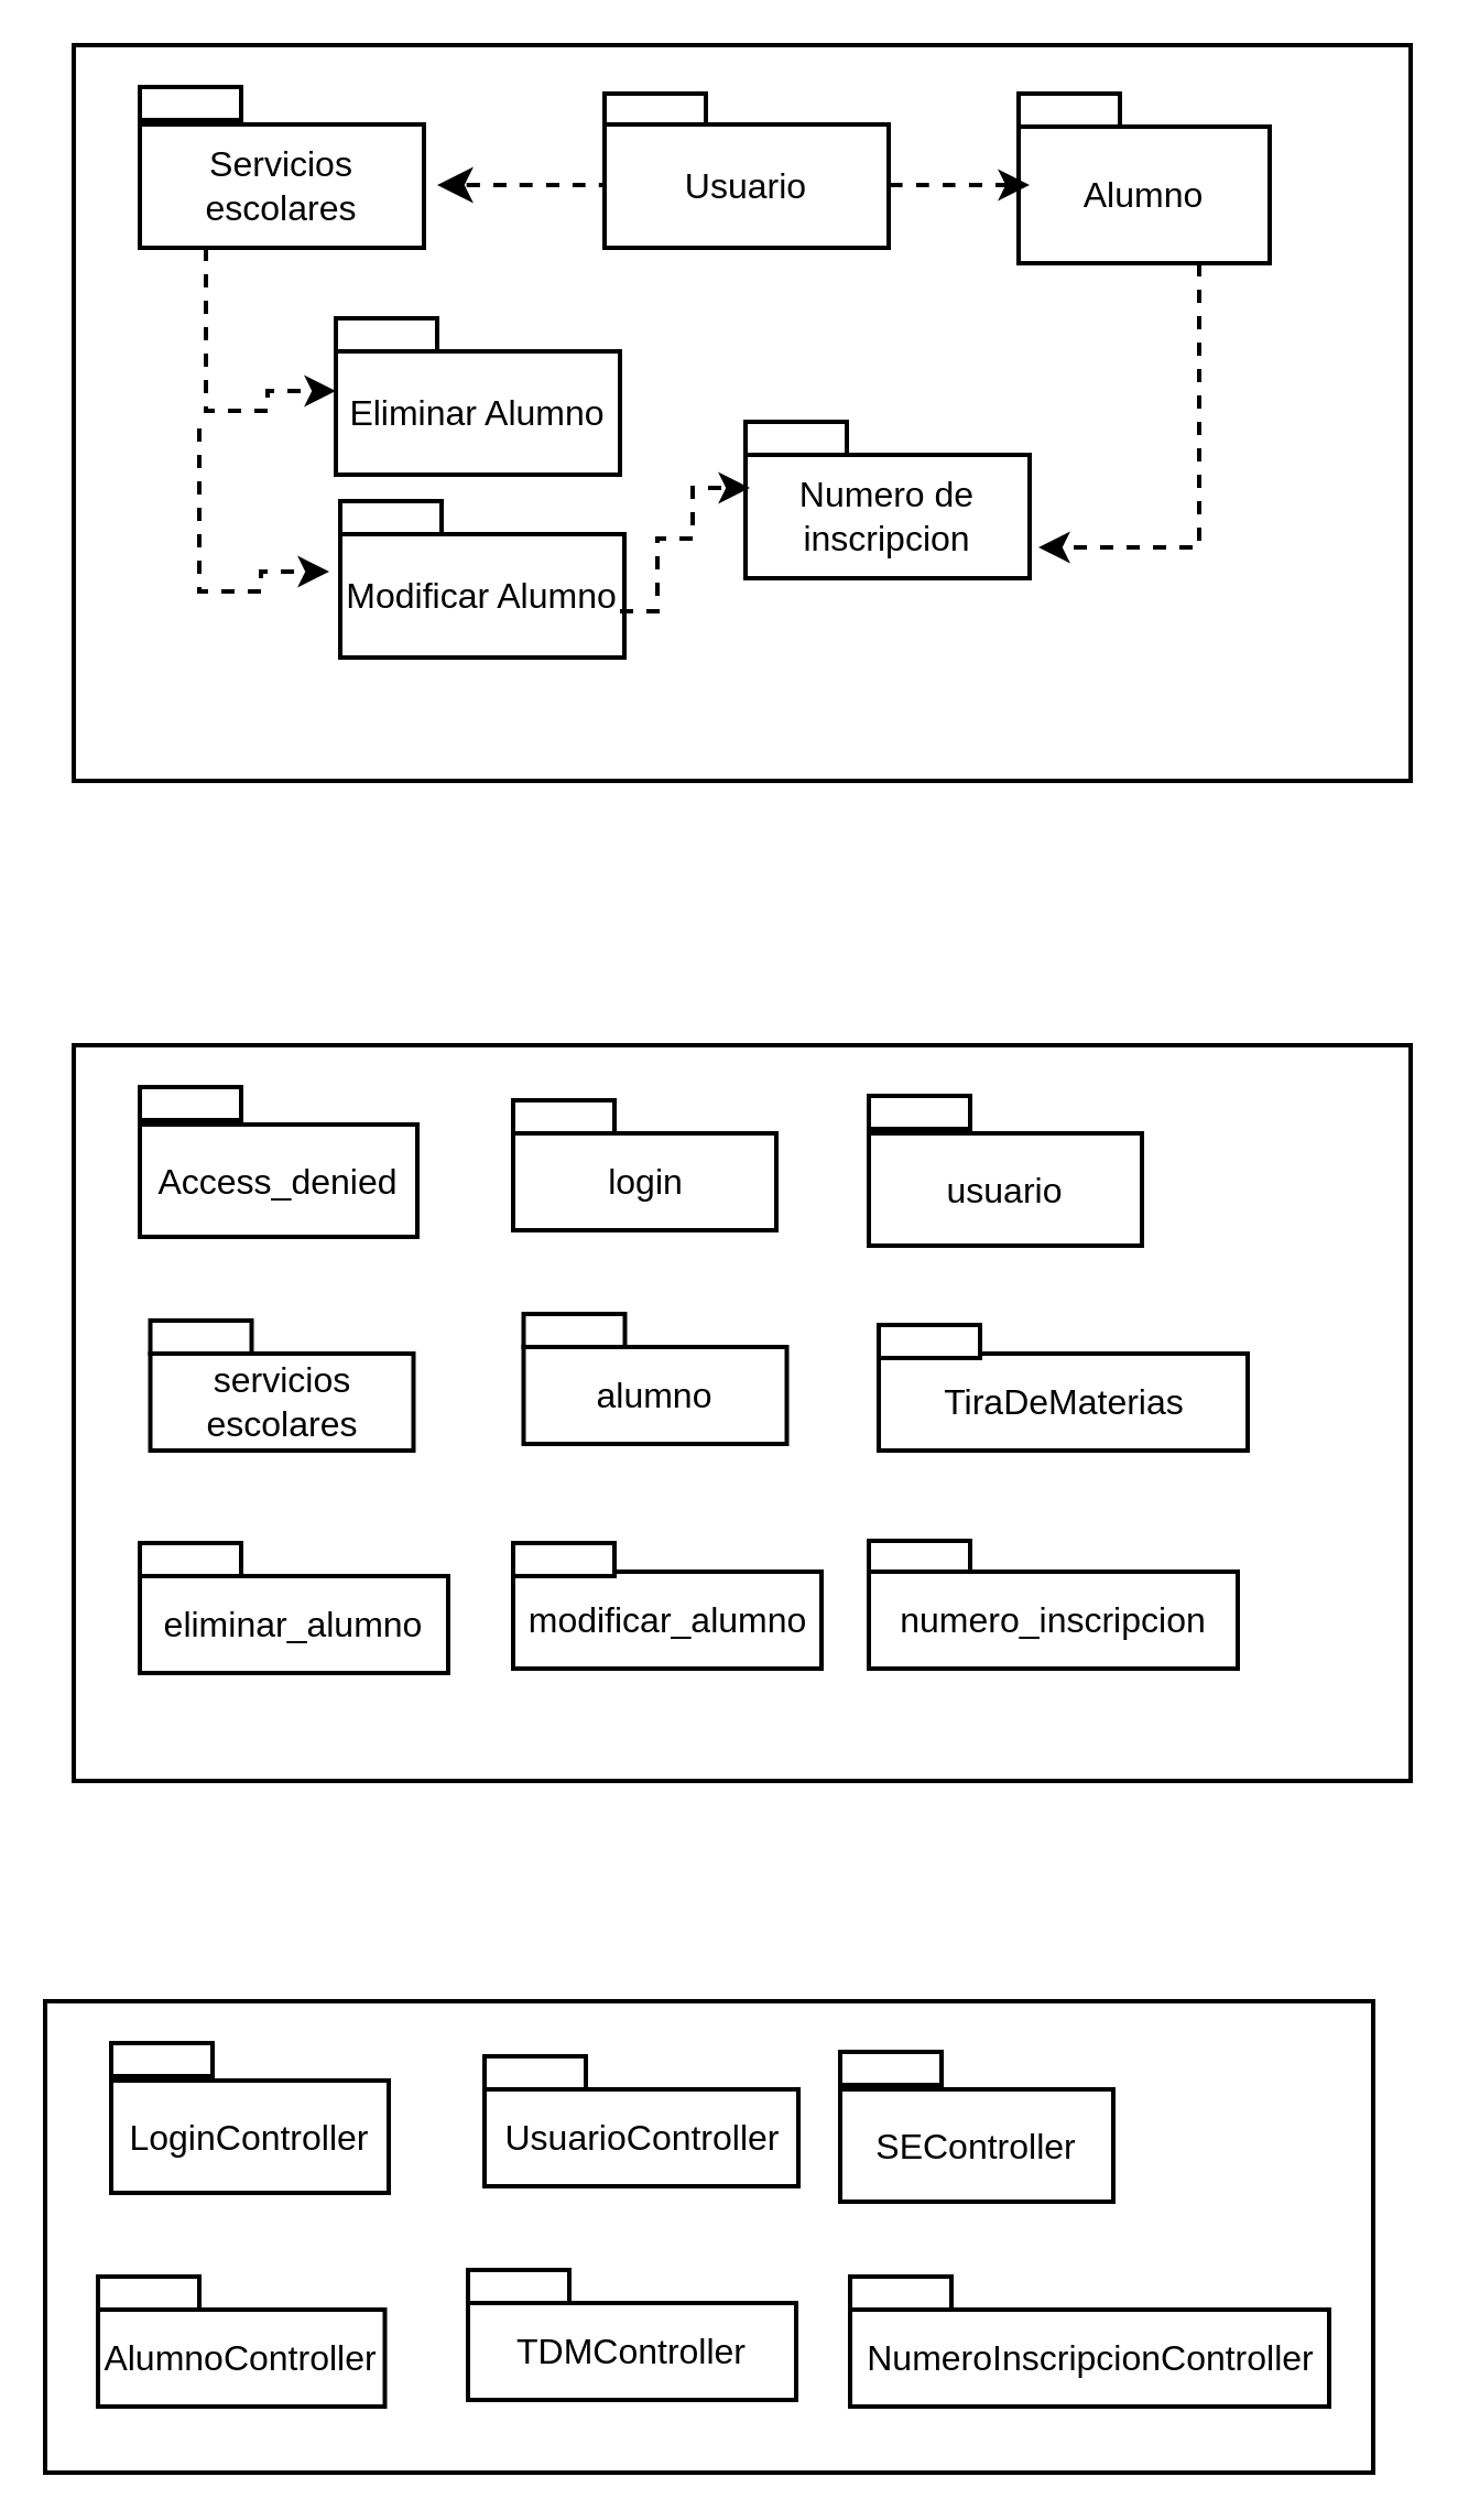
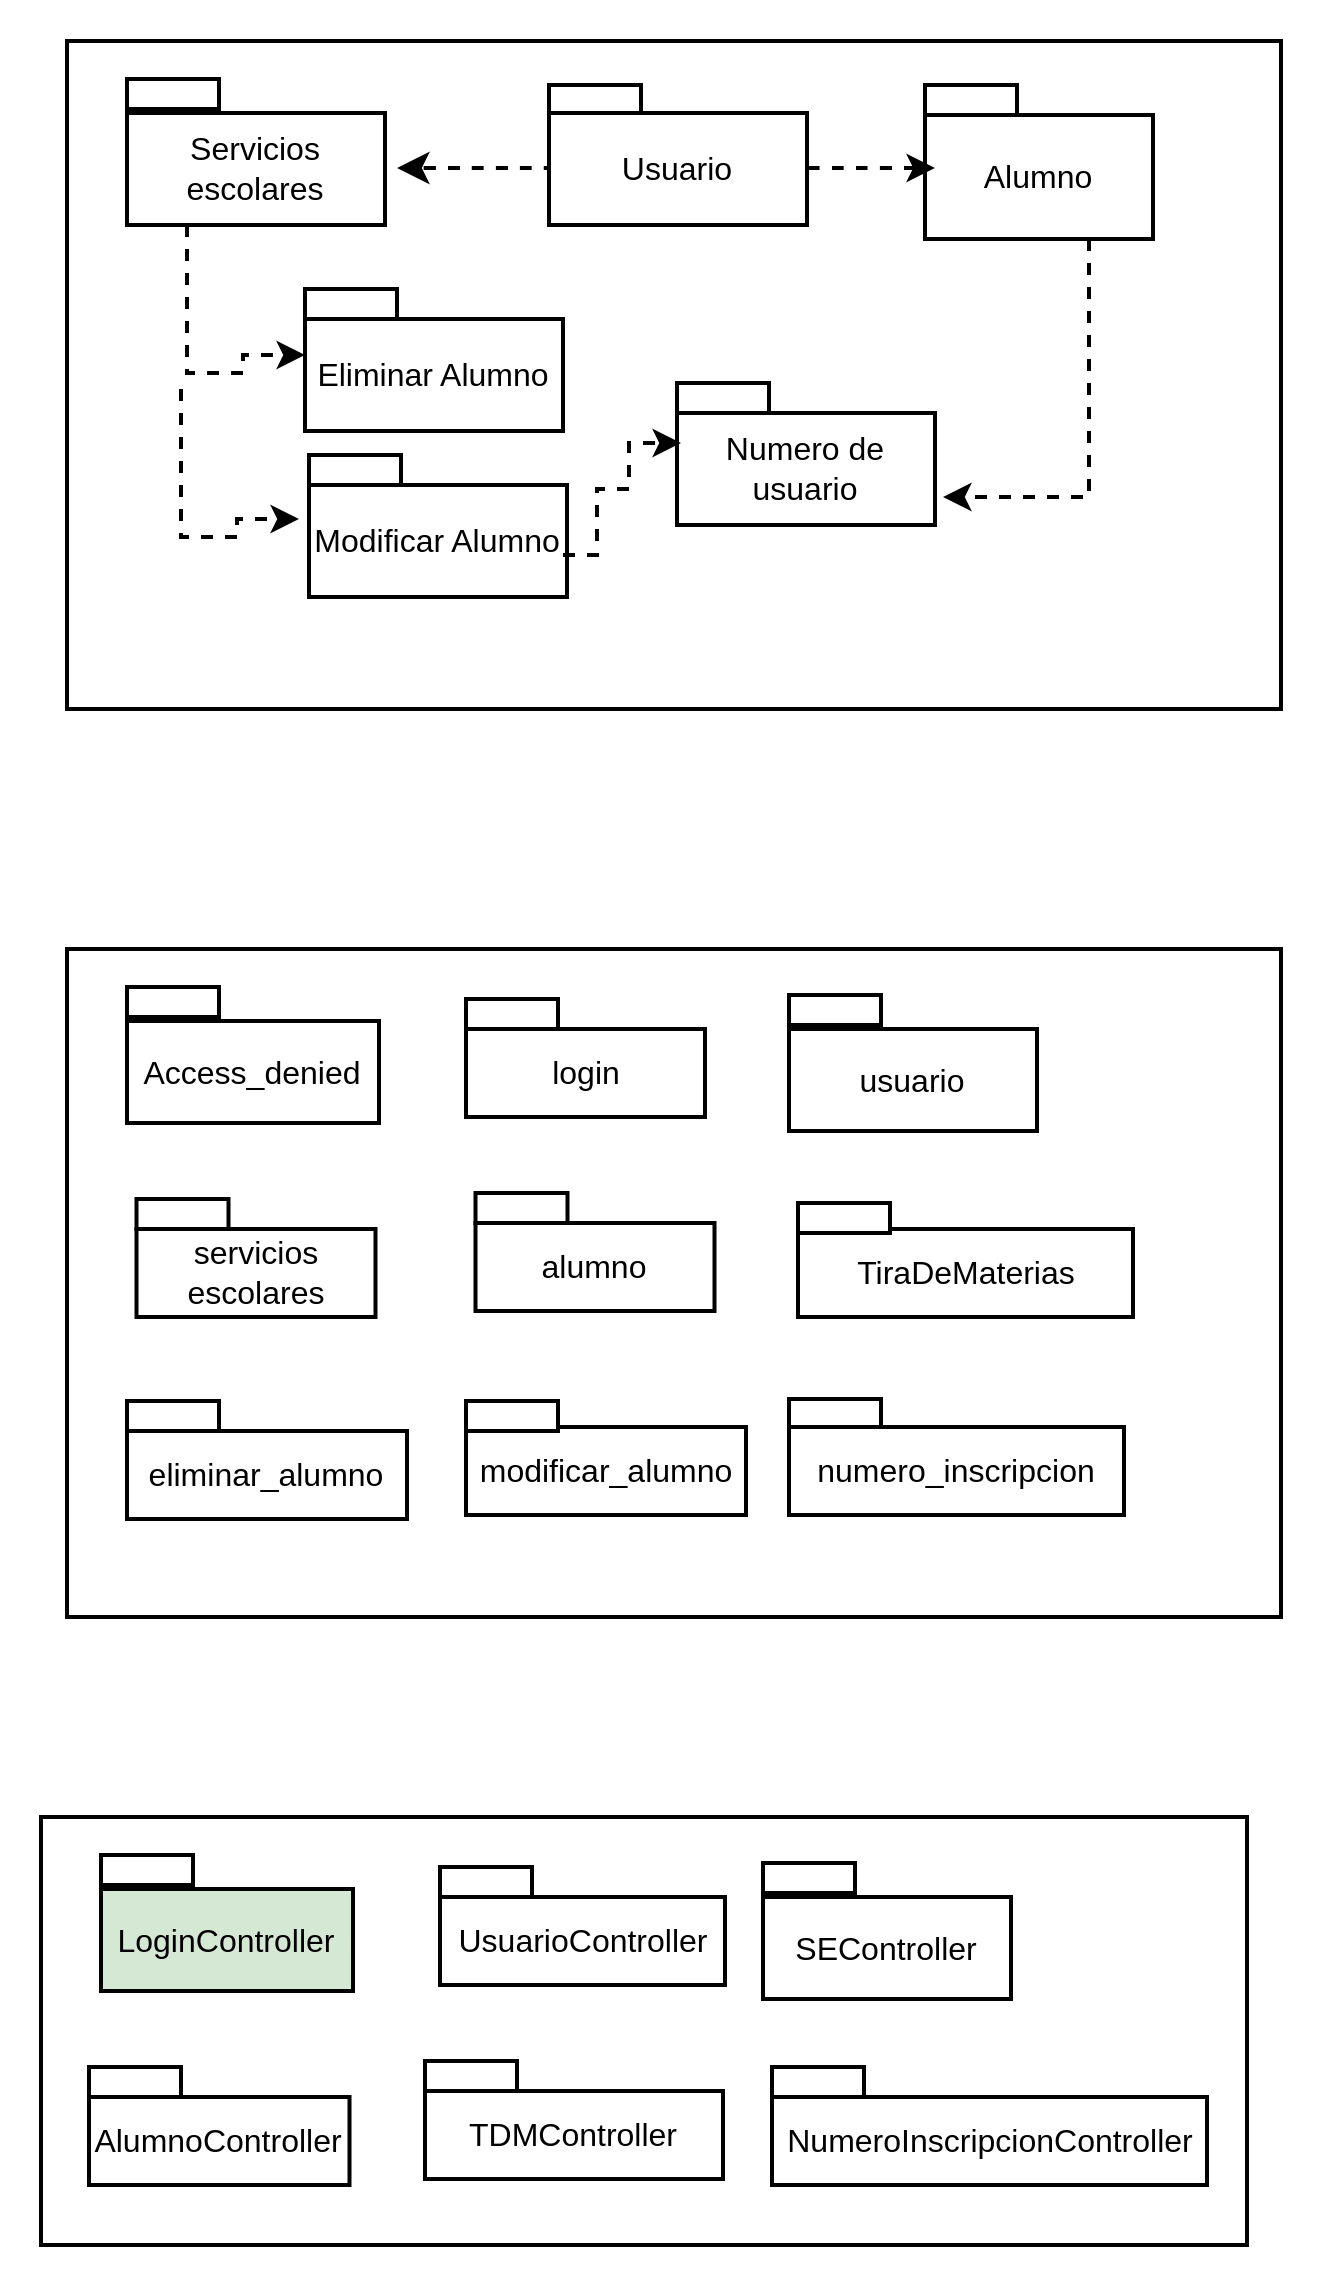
  <mxCell id="0" />
  <mxCell id="1" parent="0" />
  <mxCell id="2" value="" style="rounded=0;whiteSpace=wrap;html=1;fontSize=16;strokeWidth=2;" vertex="1" parent="1"><mxGeometry x="33" y="20" width="607" height="334" as="geometry" /></mxCell>
  <mxCell id="3" value="Servicios escolares" style="rounded=0;whiteSpace=wrap;html=1;fontSize=16;strokeWidth=2;" vertex="1" parent="1"><mxGeometry x="63" y="56" width="129" height="56" as="geometry" /></mxCell>
  <mxCell id="4" value="" style="rounded=0;whiteSpace=wrap;html=1;fontSize=16;strokeWidth=2;" vertex="1" parent="1"><mxGeometry x="63" y="39" width="46" height="15" as="geometry" /></mxCell>
  <mxCell id="5" value="Alumno" style="rounded=0;whiteSpace=wrap;html=1;fontSize=16;strokeWidth=2;" vertex="1" parent="1"><mxGeometry x="462" y="57" width="114" height="62" as="geometry" /></mxCell>
  <mxCell id="6" value="Eliminar Alumno" style="rounded=0;whiteSpace=wrap;html=1;fontSize=16;strokeWidth=2;" vertex="1" parent="1"><mxGeometry x="152" y="159" width="129" height="56" as="geometry" /></mxCell>
  <mxCell id="7" value="Modificar Alumno" style="rounded=0;whiteSpace=wrap;html=1;fontSize=16;strokeWidth=2;" vertex="1" parent="1"><mxGeometry x="154" y="242" width="129" height="56" as="geometry" /></mxCell>
- <mxCell id="8" value="Numero de inscripcion" style="rounded=0;whiteSpace=wrap;html=1;fontSize=16;strokeWidth=2;" vertex="1" parent="1"><mxGeometry x="338" y="206" width="129" height="56" as="geometry" /></mxCell>
+ <mxCell id="8" value="Numero de usuario" style="rounded=0;whiteSpace=wrap;html=1;fontSize=16;strokeWidth=2;" vertex="1" parent="1"><mxGeometry x="338" y="206" width="129" height="56" as="geometry" /></mxCell>
  <mxCell id="9" value="" style="rounded=0;whiteSpace=wrap;html=1;fontSize=16;strokeWidth=2;" vertex="1" parent="1"><mxGeometry x="274" y="42" width="46" height="15" as="geometry" /></mxCell>
  <mxCell id="10" value="" style="rounded=0;whiteSpace=wrap;html=1;fontSize=16;strokeWidth=2;" vertex="1" parent="1"><mxGeometry x="462" y="42" width="46" height="15" as="geometry" /></mxCell>
  <mxCell id="11" value="" style="rounded=0;whiteSpace=wrap;html=1;fontSize=16;strokeWidth=2;" vertex="1" parent="1"><mxGeometry x="338" y="191" width="46" height="15" as="geometry" /></mxCell>
  <mxCell id="12" value="" style="rounded=0;whiteSpace=wrap;html=1;fontSize=16;strokeWidth=2;" vertex="1" parent="1"><mxGeometry x="152" y="144" width="46" height="15" as="geometry" /></mxCell>
  <mxCell id="13" value="" style="rounded=0;whiteSpace=wrap;html=1;fontSize=16;strokeWidth=2;" vertex="1" parent="1"><mxGeometry x="154" y="227" width="46" height="15" as="geometry" /></mxCell>
  <mxCell id="14" value="" style="edgeStyle=elbowEdgeStyle;elbow=horizontal;endArrow=classic;html=1;curved=0;rounded=0;endSize=8;startSize=8;fontSize=12;strokeWidth=2;dashed=1;" edge="1" parent="1"><mxGeometry width="50" height="50" relative="1" as="geometry"><mxPoint x="544" y="119" as="sourcePoint" /><mxPoint x="471" y="248" as="targetPoint" /><Array as="points"><mxPoint x="544" y="87" /></Array></mxGeometry></mxCell>
  <mxCell id="15" value="" style="edgeStyle=segmentEdgeStyle;endArrow=classic;html=1;curved=0;rounded=0;endSize=8;startSize=8;fontSize=12;strokeWidth=2;dashed=1;" edge="1" parent="1" source="3"><mxGeometry width="50" height="50" relative="1" as="geometry"><mxPoint x="93" y="121" as="sourcePoint" /><mxPoint x="152" y="177" as="targetPoint" /><Array as="points"><mxPoint x="93" y="186" /><mxPoint x="121" y="186" /><mxPoint x="121" y="177" /></Array></mxGeometry></mxCell>
  <mxCell id="16" value="" style="edgeStyle=segmentEdgeStyle;endArrow=classic;html=1;curved=0;rounded=0;endSize=8;startSize=8;fontSize=12;strokeWidth=2;dashed=1;" edge="1" parent="1"><mxGeometry width="50" height="50" relative="1" as="geometry"><mxPoint x="90" y="194" as="sourcePoint" /><mxPoint x="149" y="259" as="targetPoint" /><Array as="points"><mxPoint x="90" y="268" /><mxPoint x="118" y="268" /><mxPoint x="118" y="259" /></Array></mxGeometry></mxCell>
  <mxCell id="17" value="" style="endArrow=classic;startArrow=classic;html=1;rounded=0;fontSize=12;startSize=8;endSize=10;curved=1;dashed=1;strokeWidth=2;verticalAlign=middle;" edge="1" parent="1"><mxGeometry width="50" height="50" relative="1" as="geometry"><mxPoint x="467" y="83.5" as="sourcePoint" /><mxPoint x="198.002" y="83.5" as="targetPoint" /></mxGeometry></mxCell>
  <mxCell id="18" value="Usuario" style="rounded=0;whiteSpace=wrap;html=1;fontSize=16;strokeWidth=2;verticalAlign=middle;" vertex="1" parent="1"><mxGeometry x="274" y="56" width="129" height="56" as="geometry" /></mxCell>
  <mxCell id="19" value="" style="edgeStyle=segmentEdgeStyle;endArrow=classic;html=1;curved=0;rounded=0;endSize=8;startSize=8;fontSize=12;strokeWidth=2;dashed=1;" edge="1" parent="1"><mxGeometry width="50" height="50" relative="1" as="geometry"><mxPoint x="281" y="277" as="sourcePoint" /><mxPoint x="340" y="221" as="targetPoint" /><Array as="points"><mxPoint x="298" y="277" /><mxPoint x="298" y="244" /><mxPoint x="314" y="244" /><mxPoint x="314" y="221" /></Array></mxGeometry></mxCell>
  <mxCell id="20" value="" style="rounded=0;whiteSpace=wrap;html=1;fontSize=16;strokeWidth=2;" vertex="1" parent="1"><mxGeometry x="33" y="474" width="607" height="334" as="geometry" /></mxCell>
  <mxCell id="21" value="Access_denied" style="rounded=0;whiteSpace=wrap;html=1;fontSize=16;strokeWidth=2;" vertex="1" parent="1"><mxGeometry x="63" y="510" width="126" height="51" as="geometry" /></mxCell>
  <mxCell id="22" value="" style="rounded=0;whiteSpace=wrap;html=1;fontSize=16;strokeWidth=2;" vertex="1" parent="1"><mxGeometry x="63" y="493" width="46" height="15" as="geometry" /></mxCell>
  <mxCell id="23" value="usuario" style="rounded=0;whiteSpace=wrap;html=1;fontSize=16;strokeWidth=2;" vertex="1" parent="1"><mxGeometry x="394" y="514" width="124" height="51" as="geometry" /></mxCell>
  <mxCell id="24" value="" style="rounded=0;whiteSpace=wrap;html=1;fontSize=16;strokeWidth=2;" vertex="1" parent="1"><mxGeometry x="232.5" y="499" width="46" height="15" as="geometry" /></mxCell>
  <mxCell id="25" value="" style="rounded=0;whiteSpace=wrap;html=1;fontSize=16;strokeWidth=2;" vertex="1" parent="1"><mxGeometry x="394" y="497" width="46" height="15" as="geometry" /></mxCell>
  <mxCell id="26" value="login" style="rounded=0;whiteSpace=wrap;html=1;fontSize=16;strokeWidth=2;verticalAlign=middle;" vertex="1" parent="1"><mxGeometry x="232.5" y="514" width="119.5" height="44" as="geometry" /></mxCell>
  <mxCell id="27" style="edgeStyle=none;curved=1;rounded=0;orthogonalLoop=1;jettySize=auto;html=1;exitX=1;exitY=1;exitDx=0;exitDy=0;fontSize=12;startSize=8;endSize=8;" edge="1" parent="1" source="21" target="21"><mxGeometry relative="1" as="geometry" /></mxCell>
  <mxCell id="28" value="servicios escolares" style="rounded=0;whiteSpace=wrap;html=1;fontSize=16;strokeWidth=2;verticalAlign=middle;" vertex="1" parent="1"><mxGeometry x="67.75" y="614" width="119.5" height="44" as="geometry" /></mxCell>
  <mxCell id="29" value="alumno" style="rounded=0;whiteSpace=wrap;html=1;fontSize=16;strokeWidth=2;verticalAlign=middle;" vertex="1" parent="1"><mxGeometry x="237.25" y="611" width="119.5" height="44" as="geometry" /></mxCell>
  <mxCell id="30" value="TiraDeMaterias" style="rounded=0;whiteSpace=wrap;html=1;fontSize=16;strokeWidth=2;verticalAlign=middle;" vertex="1" parent="1"><mxGeometry x="398.5" y="614" width="167.5" height="44" as="geometry" /></mxCell>
  <mxCell id="31" value="eliminar_alumno" style="rounded=0;whiteSpace=wrap;html=1;fontSize=16;strokeWidth=2;verticalAlign=middle;" vertex="1" parent="1"><mxGeometry x="63" y="715" width="140" height="44" as="geometry" /></mxCell>
  <mxCell id="32" value="modificar_alumno" style="rounded=0;whiteSpace=wrap;html=1;fontSize=16;strokeWidth=2;verticalAlign=middle;" vertex="1" parent="1"><mxGeometry x="232.5" y="713" width="140" height="44" as="geometry" /></mxCell>
  <mxCell id="33" value="" style="rounded=0;whiteSpace=wrap;html=1;fontSize=16;strokeWidth=2;" vertex="1" parent="1"><mxGeometry x="67.75" y="599" width="46" height="15" as="geometry" /></mxCell>
  <mxCell id="34" value="" style="rounded=0;whiteSpace=wrap;html=1;fontSize=16;strokeWidth=2;" vertex="1" parent="1"><mxGeometry x="237.25" y="596" width="46" height="15" as="geometry" /></mxCell>
  <mxCell id="35" value="" style="rounded=0;whiteSpace=wrap;html=1;fontSize=16;strokeWidth=2;" vertex="1" parent="1"><mxGeometry x="394" y="699" width="46" height="15" as="geometry" /></mxCell>
  <mxCell id="36" value="" style="rounded=0;whiteSpace=wrap;html=1;fontSize=16;strokeWidth=2;" vertex="1" parent="1"><mxGeometry x="63" y="700" width="46" height="15" as="geometry" /></mxCell>
  <mxCell id="37" value="" style="rounded=0;whiteSpace=wrap;html=1;fontSize=16;strokeWidth=2;" vertex="1" parent="1"><mxGeometry x="232.5" y="700" width="46" height="15" as="geometry" /></mxCell>
  <mxCell id="38" value="" style="rounded=0;whiteSpace=wrap;html=1;fontSize=16;strokeWidth=2;" vertex="1" parent="1"><mxGeometry x="20" y="908" width="603" height="214" as="geometry" /></mxCell>
- <mxCell id="39" value="LoginController" style="rounded=0;whiteSpace=wrap;html=1;fontSize=16;strokeWidth=2;" vertex="1" parent="1"><mxGeometry x="50" y="944" width="126" height="51" as="geometry" /></mxCell>
+ <mxCell id="39" value="LoginController" style="rounded=0;whiteSpace=wrap;html=1;fontSize=16;strokeWidth=2;fillColor=#d5e8d4;" vertex="1" parent="1"><mxGeometry x="50" y="944" width="126" height="51" as="geometry" /></mxCell>
  <mxCell id="40" value="" style="rounded=0;whiteSpace=wrap;html=1;fontSize=16;strokeWidth=2;" vertex="1" parent="1"><mxGeometry x="50" y="927" width="46" height="15" as="geometry" /></mxCell>
  <mxCell id="41" value="SEController" style="rounded=0;whiteSpace=wrap;html=1;fontSize=16;strokeWidth=2;" vertex="1" parent="1"><mxGeometry x="381" y="948" width="124" height="51" as="geometry" /></mxCell>
  <mxCell id="42" value="" style="rounded=0;whiteSpace=wrap;html=1;fontSize=16;strokeWidth=2;" vertex="1" parent="1"><mxGeometry x="219.5" y="933" width="46" height="15" as="geometry" /></mxCell>
  <mxCell id="43" value="" style="rounded=0;whiteSpace=wrap;html=1;fontSize=16;strokeWidth=2;" vertex="1" parent="1"><mxGeometry x="381" y="931" width="46" height="15" as="geometry" /></mxCell>
  <mxCell id="44" value="UsuarioController" style="rounded=0;whiteSpace=wrap;html=1;fontSize=16;strokeWidth=2;verticalAlign=middle;" vertex="1" parent="1"><mxGeometry x="219.5" y="948" width="142.5" height="44" as="geometry" /></mxCell>
  <mxCell id="45" style="edgeStyle=none;curved=1;rounded=0;orthogonalLoop=1;jettySize=auto;html=1;exitX=1;exitY=1;exitDx=0;exitDy=0;fontSize=12;startSize=8;endSize=8;" edge="1" parent="1" source="39" target="39"><mxGeometry relative="1" as="geometry" /></mxCell>
  <mxCell id="46" value="AlumnoController" style="rounded=0;whiteSpace=wrap;html=1;fontSize=16;strokeWidth=2;verticalAlign=middle;" vertex="1" parent="1"><mxGeometry x="44" y="1048" width="130.25" height="44" as="geometry" /></mxCell>
  <mxCell id="47" value="TDMController" style="rounded=0;whiteSpace=wrap;html=1;fontSize=16;strokeWidth=2;verticalAlign=middle;" vertex="1" parent="1"><mxGeometry x="212" y="1045" width="149" height="44" as="geometry" /></mxCell>
  <mxCell id="48" value="NumeroInscripcionController" style="rounded=0;whiteSpace=wrap;html=1;fontSize=16;strokeWidth=2;verticalAlign=middle;" vertex="1" parent="1"><mxGeometry x="385.5" y="1048" width="217.5" height="44" as="geometry" /></mxCell>
  <mxCell id="49" value="" style="rounded=0;whiteSpace=wrap;html=1;fontSize=16;strokeWidth=2;" vertex="1" parent="1"><mxGeometry x="44" y="1033" width="46" height="15" as="geometry" /></mxCell>
  <mxCell id="50" value="" style="rounded=0;whiteSpace=wrap;html=1;fontSize=16;strokeWidth=2;" vertex="1" parent="1"><mxGeometry x="212" y="1030" width="46" height="15" as="geometry" /></mxCell>
  <mxCell id="51" value="" style="rounded=0;whiteSpace=wrap;html=1;fontSize=16;strokeWidth=2;" vertex="1" parent="1"><mxGeometry x="385.5" y="1033" width="46" height="15" as="geometry" /></mxCell>
  <mxCell id="52" value="numero_inscripcion" style="rounded=0;whiteSpace=wrap;html=1;fontSize=16;strokeWidth=2;verticalAlign=middle;" vertex="1" parent="1"><mxGeometry x="394" y="713" width="167.5" height="44" as="geometry" /></mxCell>
  <mxCell id="53" value="" style="rounded=0;whiteSpace=wrap;html=1;fontSize=16;strokeWidth=2;" vertex="1" parent="1"><mxGeometry x="398.5" y="601" width="46" height="15" as="geometry" /></mxCell>
